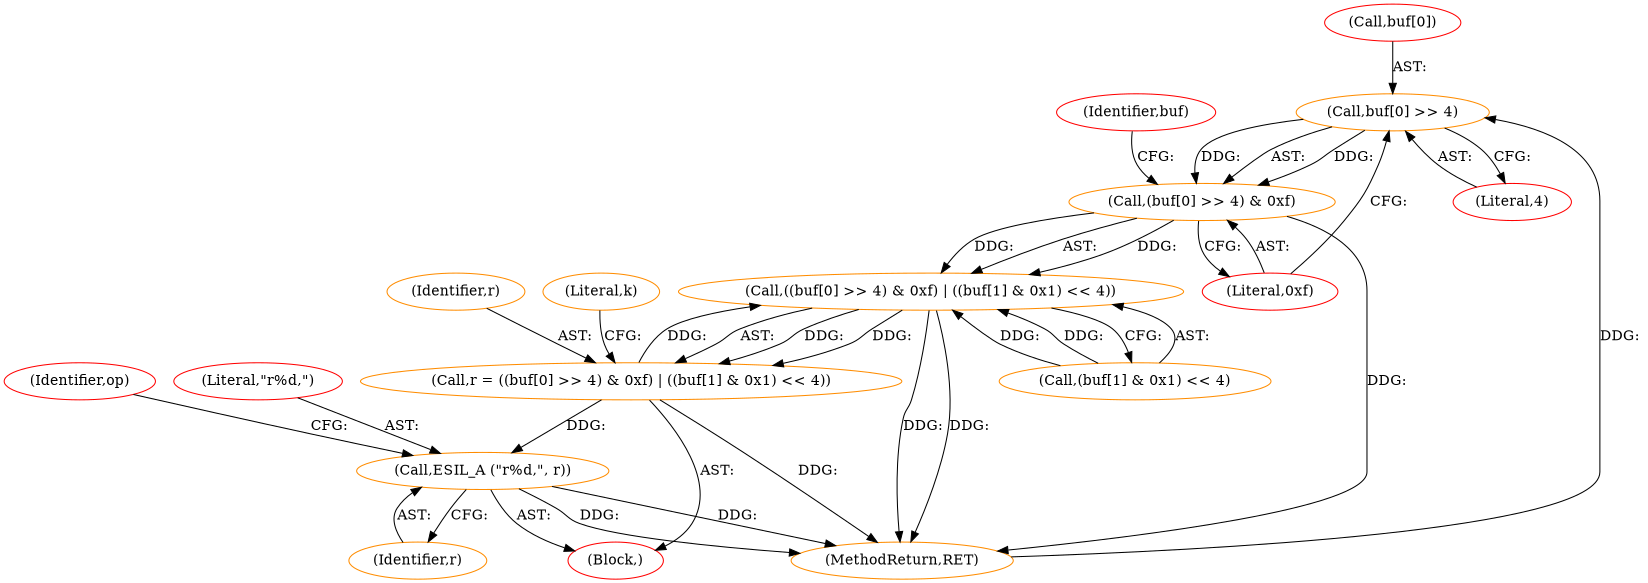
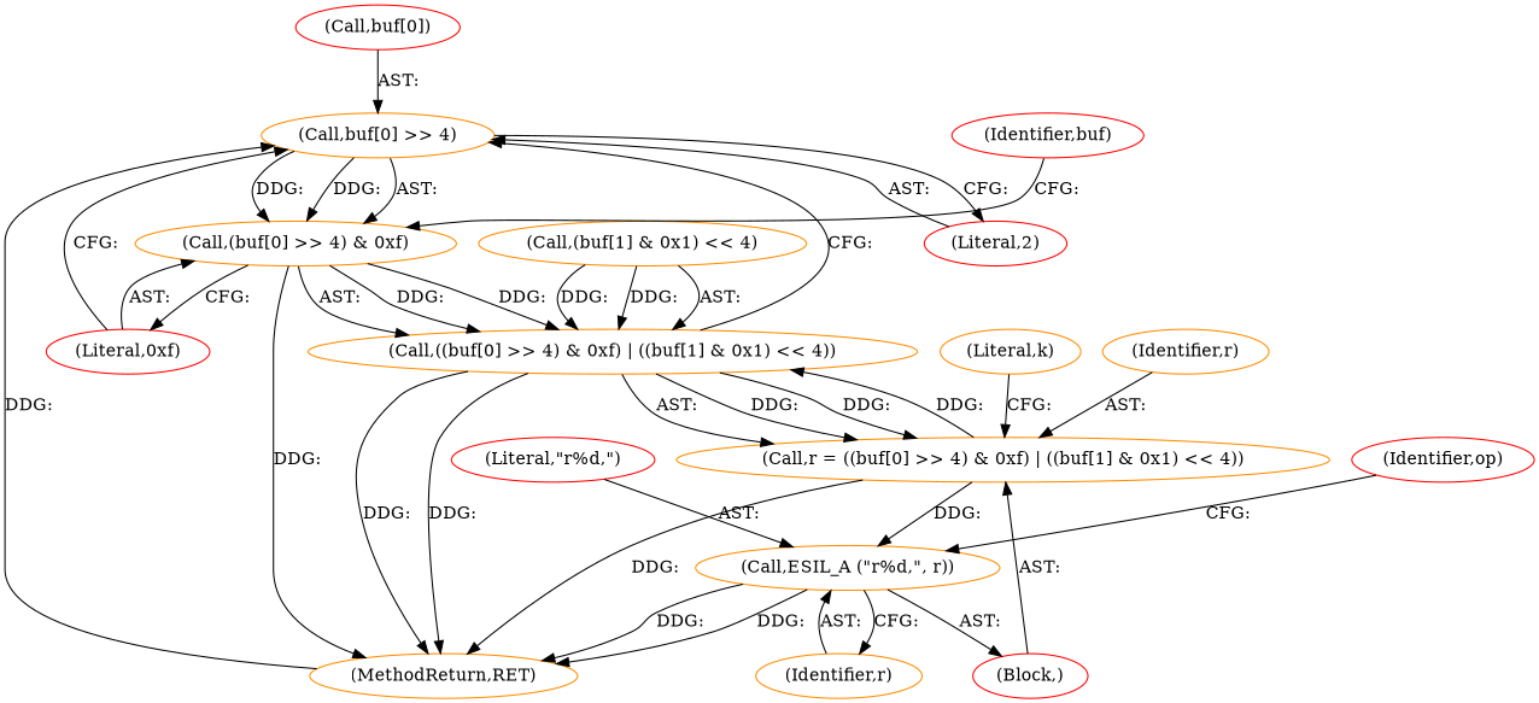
  digraph {
    node [color=darkorange]
    n1 [label="(Call,buf[0] >> 4)"]
    n2 [label="(Call,(buf[0] >> 4) & 0xf)"]
-   n3 [color=red label="(Literal,4)"]
+   n3 [color=red label="(Literal,2)"]
    n4 [label="(MethodReturn,RET)"]
    n5 [label="(Call,((buf[0] >> 4) & 0xf) | ((buf[1] & 0x1) << 4))"]
    n6 [color=red label="(Literal,0xf)"]
    n7 [label="(Call,r = ((buf[0] >> 4) & 0xf) | ((buf[1] & 0x1) << 4))"]
    n8 [label="(Call,(buf[1] & 0x1) << 4)"]
    n9 [label="(Call,ESIL_A (\"r%d,\", r))"]
    n10 [color=red label="(Block,)"]
    n11 [label="(Identifier,r)"]
    n12 [color=red label="(Identifier,op)"]
    n13 [label="(Literal,k)"]
    n14 [color=red label="(Literal,\"r%d,\")"]
    n15 [label="(Identifier,r)"]
    n16 [color=red label="(Call,buf[0])"]
    n17 [color=red label="(Identifier,buf)"]
    n1 -> n2 [label="AST: "]
    n1 -> n2 [label="DDG: "]
    n1 -> n2 [label="DDG: "]
    n1 -> n3 [label="CFG: "]
    n2 -> n4 [label="DDG: "]
    n2 -> n5 [label="AST: "]
    n2 -> n5 [label="DDG: "]
    n2 -> n5 [label="DDG: "]
    n2 -> n6 [label="CFG: "]
    n3 -> n1 [label="AST: "]
    n4 -> n1 [label="DDG: "]
    n5 -> n4 [label="DDG: "]
    n5 -> n4 [label="DDG: "]
    n5 -> n7 [label="AST: "]
    n5 -> n7 [label="DDG: "]
    n5 -> n7 [label="DDG: "]
-   n5 -> n8 [label="CFG: "]
+   n5 -> n1 [label="CFG: "]
    n6 -> n1 [label="CFG: "]
    n6 -> n2 [label="AST: "]
    n7 -> n4 [label="DDG: "]
    n7 -> n5 [label="DDG: "]
    n7 -> n9 [label="DDG: "]
-   n7 -> n10 [label="AST: "]
+   n10 -> n7 [label="AST: "]
    n8 -> n5 [label="AST: "]
    n8 -> n5 [label="DDG: "]
    n8 -> n5 [label="DDG: "]
    n9 -> n4 [label="DDG: "]
    n9 -> n4 [label="DDG: "]
    n9 -> n10 [label="AST: "]
    n9 -> n11 [label="CFG: "]
    n11 -> n9 [label="AST: "]
    n12 -> n9 [label="CFG: "]
    n13 -> n7 [label="CFG: "]
    n14 -> n9 [label="AST: "]
    n15 -> n7 [label="AST: "]
    n16 -> n1 [label="AST: "]
    n17 -> n2 [label="CFG: "]
  }
